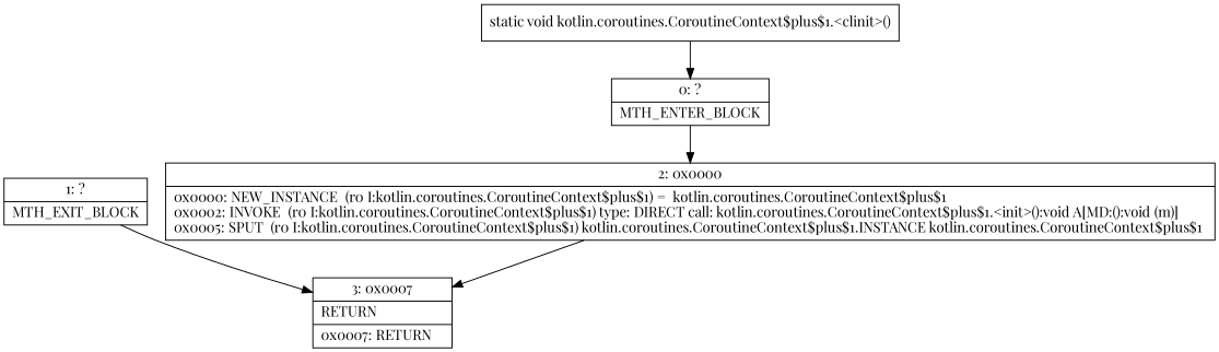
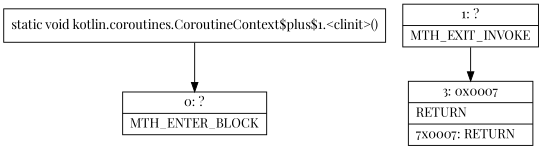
  digraph {
    fontname="Playfair Display"
    node [fontname="Playfair Display" shape=record]
    edge [fontname="Playfair Display"]
    n1 [label="{0\:\ ?|MTH_ENTER_BLOCK\l}"]
-   n2 [label="{2\:\ 0x0000|0x0000: NEW_INSTANCE  (r0 I:kotlin.coroutines.CoroutineContext$plus$1) =  kotlin.coroutines.CoroutineContext$plus$1 \l0x0002: INVOKE  (r0 I:kotlin.coroutines.CoroutineContext$plus$1) type: DIRECT call: kotlin.coroutines.CoroutineContext$plus$1.\<init\>():void A[MD:():void (m)]\l0x0005: SPUT  (r0 I:kotlin.coroutines.CoroutineContext$plus$1) kotlin.coroutines.CoroutineContext$plus$1.INSTANCE kotlin.coroutines.CoroutineContext$plus$1 \l}"]
-   n3 [label="{3\:\ 0x0007|RETURN\l|0x0007: RETURN   \l}"]
-   n4 [label="{1\:\ ?|MTH_EXIT_BLOCK\l}"]
+   n3 [label="{3\:\ 0x0007|RETURN\l|7x0007: RETURN   \l}"]
+   n4 [label="{1\:\ ?|MTH_EXIT_INVOKE\l}"]
    n5 [label="{static void kotlin.coroutines.CoroutineContext$plus$1.\<clinit\>() }"]
-   n1 -> n2
-   n2 -> n3
    n4 -> n3
    n5 -> n1
  }
